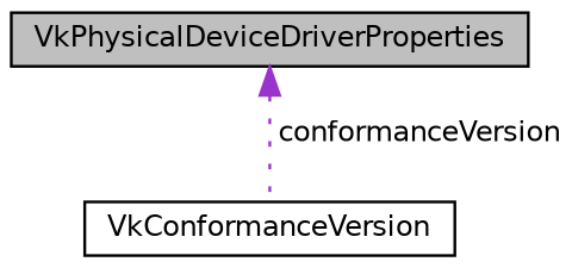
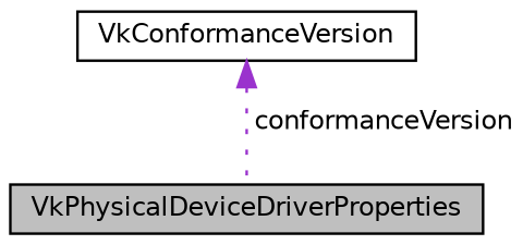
  digraph {
    fontname="DejaVu Sans"
    node [color=black fontname="DejaVu Sans" fontsize=10 shape=record style=filled]
    n1 [fillcolor=grey75 fontcolor=black height=0.2 label=VkPhysicalDeviceDriverProperties width=0.4]
    n2 [fillcolor=white height=0.2 label=VkConformanceVersion width=0.4]
-   n1 -> n2 [color=darkorchid3 dir=back fontname="DejaVu Sans" fontsize=10 label=" conformanceVersion" labelfontname=Helvetica labelfontsize=10 style=dotted]
+   n2 -> n1 [color=darkorchid3 dir=back fontname="DejaVu Sans" fontsize=10 label=" conformanceVersion" labelfontname=Helvetica labelfontsize=10 style=dotted]
  }
